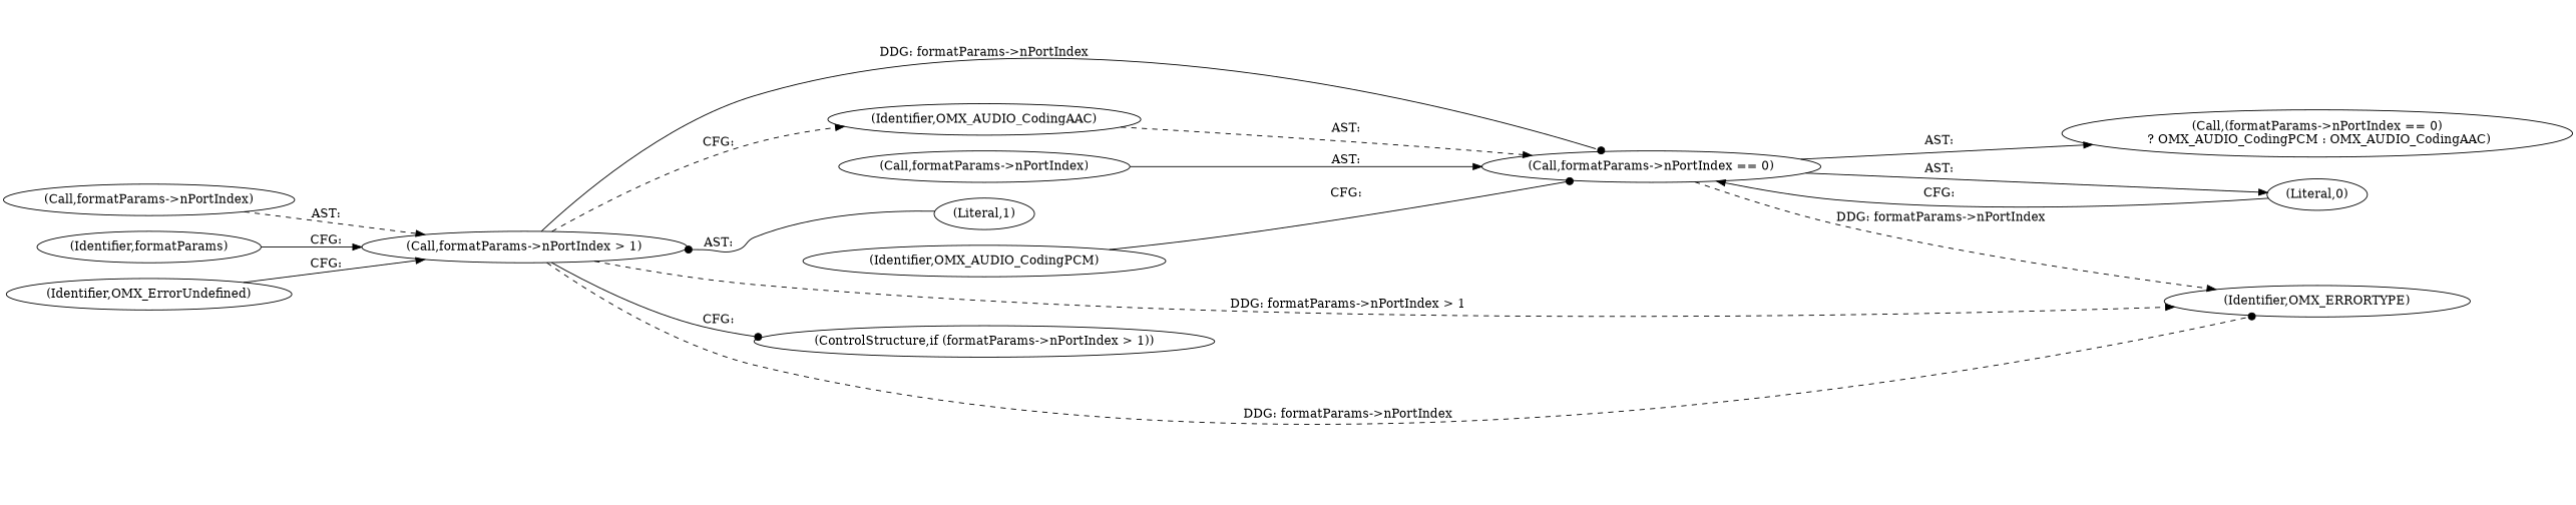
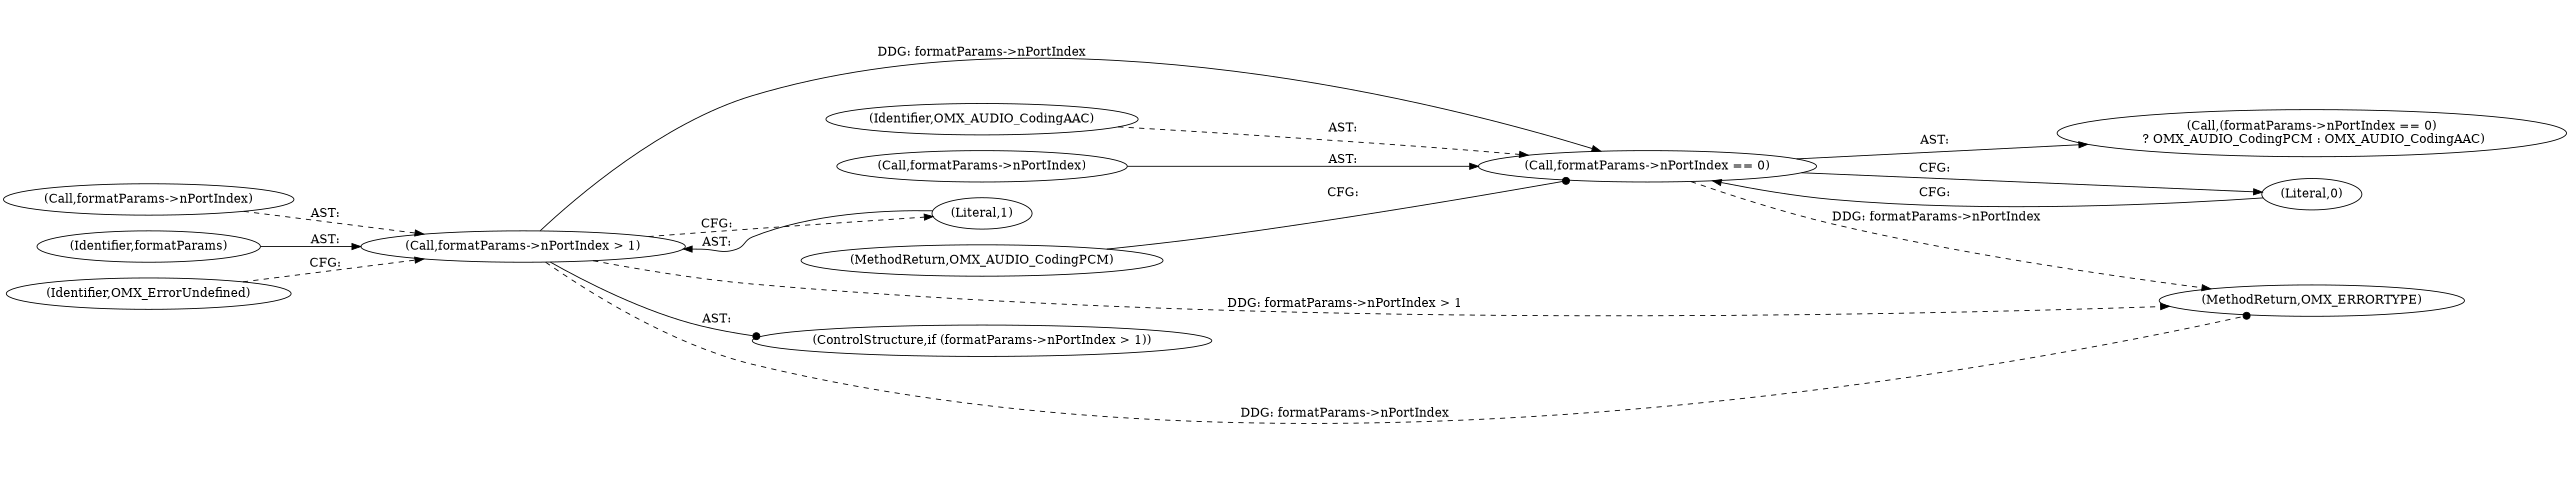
  digraph {
    rankdir=LR
    edge [arrowhead=normal style=solid]
    n1 [label="(Call,formatParams->nPortIndex > 1)"]
    n2 [label="(Call,formatParams->nPortIndex == 0)"]
    n3 [label="(Literal,1)"]
-   n4 [label="(Identifier,OMX_ERRORTYPE)"]
+   n4 [label="(MethodReturn,OMX_ERRORTYPE)"]
    n5 [label="(ControlStructure,if (formatParams->nPortIndex > 1))"]
    n6 [label="(Literal,0)"]
    n7 [label="(Call,(formatParams->nPortIndex == 0)\n ? OMX_AUDIO_CodingPCM : OMX_AUDIO_CodingAAC)"]
    n8 [label="(Call,formatParams->nPortIndex)"]
    n9 [label="(Call,formatParams->nPortIndex)"]
    n10 [label="(Identifier,formatParams)"]
-   n11 [label="(Identifier,OMX_AUDIO_CodingPCM)"]
+   n11 [label="(MethodReturn,OMX_AUDIO_CodingPCM)"]
    n12 [label="(Identifier,OMX_AUDIO_CodingAAC)"]
    n13 [label="(Identifier,OMX_ErrorUndefined)"]
-   n1 -> n2 [arrowhead=dot label="DDG: formatParams->nPortIndex"]
-   n1 -> n12 [label="CFG: " style=dashed]
+   n1 -> n2 [label="DDG: formatParams->nPortIndex"]
+   n1 -> n3 [label="CFG: " style=dashed]
    n1 -> n4 [label="DDG: formatParams->nPortIndex > 1" style=dashed]
    n1 -> n4 [arrowhead=dot label="DDG: formatParams->nPortIndex" style=dashed]
-   n1 -> n5 [arrowhead=dot label="CFG: "]
+   n1 -> n5 [arrowhead=dot label="AST: "]
    n2 -> n4 [label="DDG: formatParams->nPortIndex" style=dashed]
-   n2 -> n6 [label="AST: "]
+   n2 -> n6 [label="CFG: "]
    n2 -> n7 [label="AST: "]
-   n3 -> n1 [arrowhead=dot label="AST: "]
+   n3 -> n1 [label="AST: "]
    n6 -> n2 [label="CFG: "]
    n8 -> n2 [label="AST: "]
    n9 -> n1 [label="AST: " style=dashed]
-   n10 -> n1 [label="CFG: "]
+   n10 -> n1 [label="AST: "]
    n11 -> n2 [arrowhead=dot label="CFG: "]
    n12 -> n2 [label="AST: " style=dashed]
-   n13 -> n1 [label="CFG: "]
+   n13 -> n1 [label="CFG: " style=dashed]
  }
